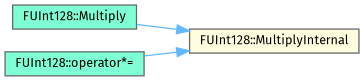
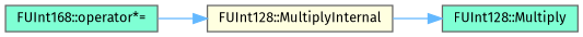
  digraph {
    fontname="Fira Sans"
    rankdir=RL
    node [color=grey40 fillcolor=aquamarine fontname="Fira Sans" fontsize=10 shape=box style=filled]
    edge [color=steelblue1 dir=back fontname="Fira Sans" fontsize=10 labelfontname=Helvetica labelfontsize=10 style=solid]
    n1 [color=gray40 fillcolor=lightyellow fontcolor=black height=0.2 label="FUInt128::MultiplyInternal" width=0.4]
    n2 [height=0.2 label="FUInt128::Multiply" width=0.4]
-   n3 [height=0.2 label="FUInt128::operator*=" width=0.4]
-   n1 -> n2
+   n3 [height=0.2 label="FUInt168::operator*=" width=0.4]
+   n2 -> n1
    n1 -> n3
  }
